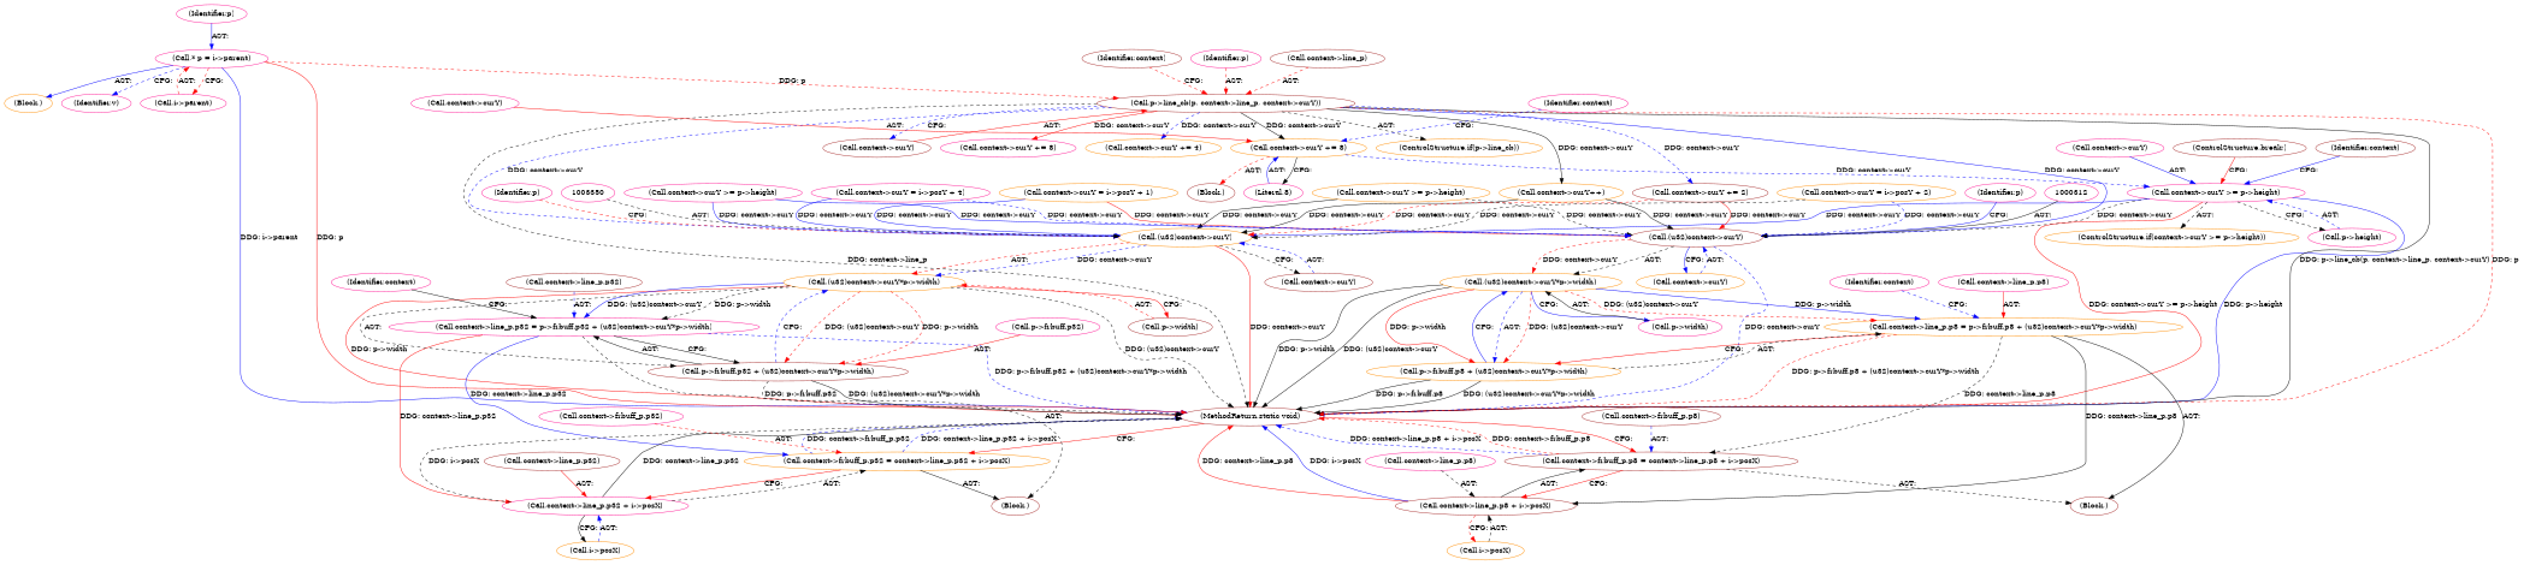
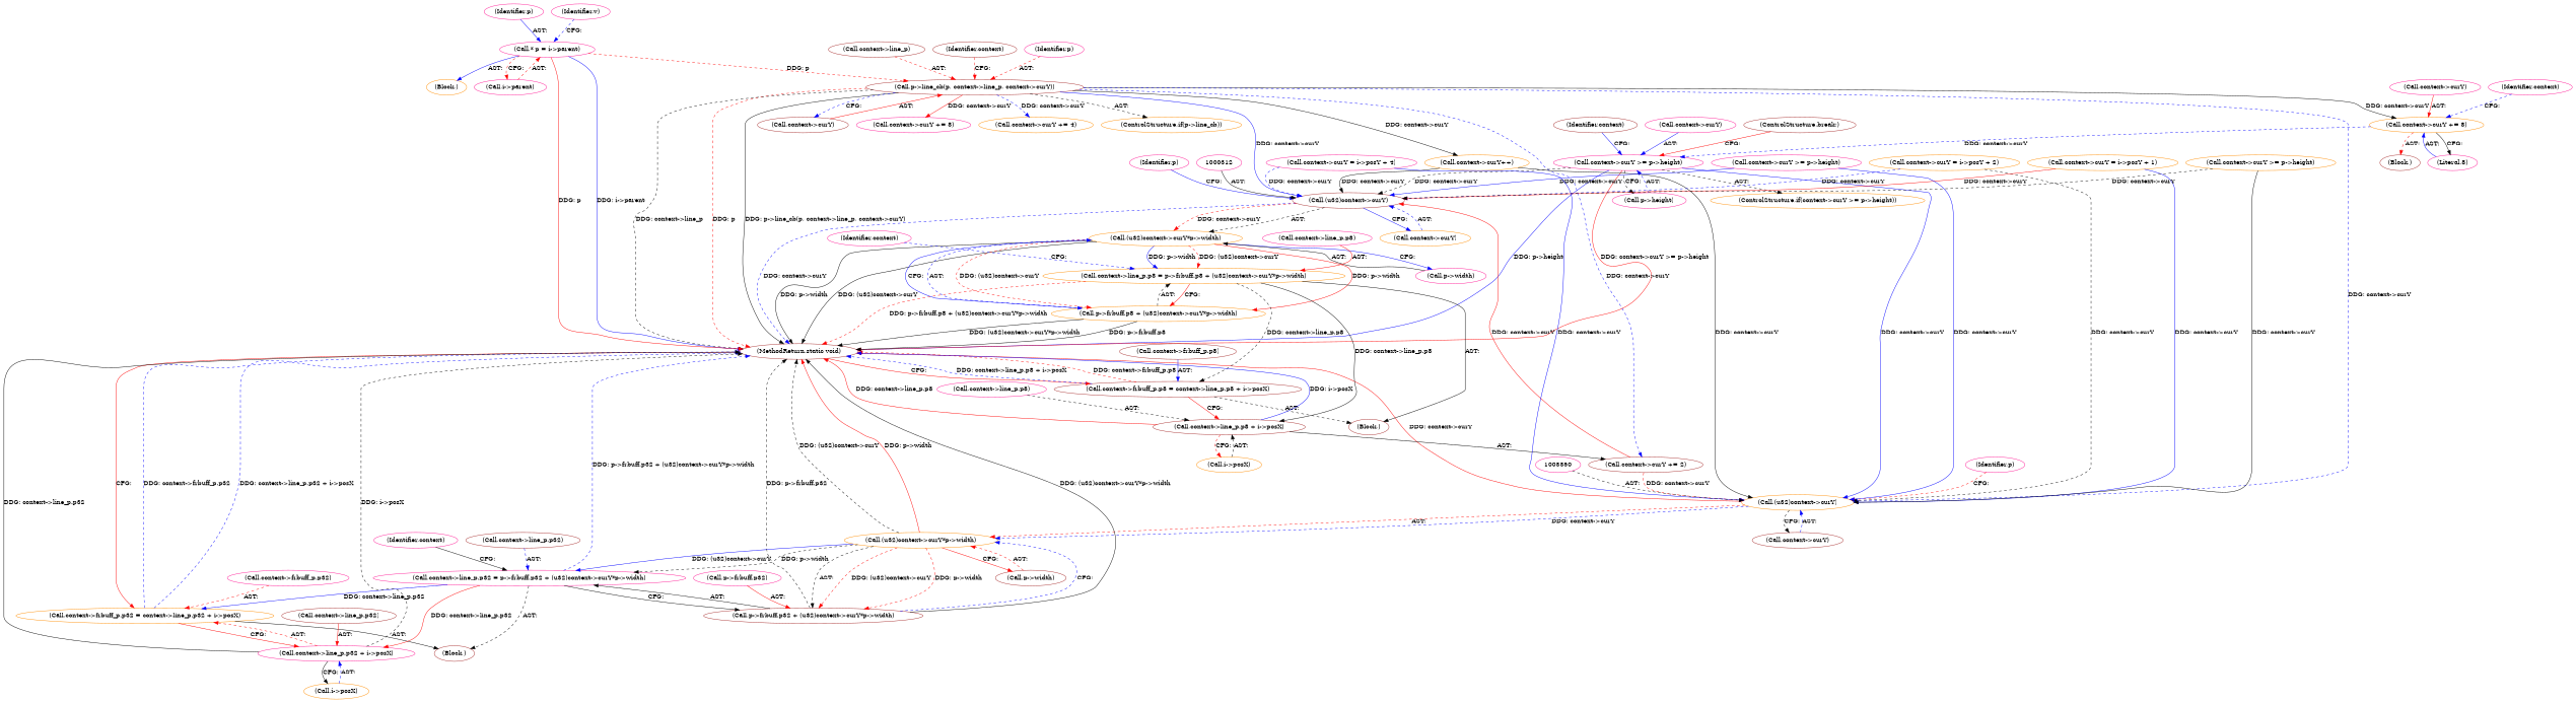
  digraph {
    node [color=deeppink]
    edge [color=blue style=solid]
    n1 [color=darkorange label="(Call,context->curY += 8)"]
    n2 [label="(Call,context->curY >= p->height)"]
    n3 [color=brown label="(Block,)"]
    n4 [label="(Literal,8)"]
    n5 [color=brown label="(Call,(u32)context->curY)"]
    n6 [color=darkorange label="(Call,(u32)context->curY)"]
    n7 [color=brown label="(MethodReturn,static void)"]
    n8 [label="(Call,p->height)"]
    n9 [color=darkorange label="(ControlStructure,if(context->curY >= p->height))"]
    n10 [color=brown label="(Call,p->line_cb(p, context->line_p, context->curY))"]
    n11 [color=brown label="(Call,context->curY)"]
    n12 [label="(Call,context->curY += 8)"]
    n13 [color=darkorange label="(Call,context->curY += 4)"]
    n14 [color=darkorange label="(Call,context->curY++)"]
    n15 [color=darkorange label="(ControlStructure,if(p->line_cb))"]
    n16 [color=brown label="(Call,context->curY += 2)"]
    n17 [color=darkorange label="(Call,(u32)context->curY*p->width)"]
    n18 [color=darkorange label="(Call,context->curY)"]
    n19 [color=darkorange label="(Call,(u32)context->curY*p->width)"]
    n20 [color=brown label="(Call,context->curY)"]
    n21 [color=brown label="(Call,context->frbuff_p.p8 = context->line_p.p8 + i->posX)"]
    n22 [color=darkorange label="(Call,context->frbuff_p.p32 = context->line_p.p32 + i->posX)"]
    n23 [label="(Call,* p = i->parent)"]
    n24 [label="(Call,i->parent)"]
    n25 [color=darkorange label="(Block,)"]
    n26 [color=darkorange label="(Call,context->line_p.p8 = p->frbuff.p8 + (u32)context->curY*p->width)"]
    n27 [color=darkorange label="(Call,p->frbuff.p8 + (u32)context->curY*p->width)"]
    n28 [label="(Call,p->width)"]
    n29 [color=brown label="(Call,context->line_p.p8 + i->posX)"]
    n30 [color=brown label="(Block,)"]
    n31 [color=darkorange label="(Call,i->posX)"]
    n32 [label="(Call,context->line_p.p32 = p->frbuff.p32 + (u32)context->curY*p->width)"]
    n33 [color=brown label="(Call,p->frbuff.p32 + (u32)context->curY*p->width)"]
    n34 [color=brown label="(Call,p->width)"]
    n35 [label="(Call,context->line_p.p32 + i->posX)"]
    n36 [color=brown label="(Block,)"]
    n37 [color=darkorange label="(Call,i->posX)"]
    n38 [label="(Call,p->frbuff.p32)"]
    n39 [label="(Call,context->line_p.p8)"]
    n40 [label="(Identifier,p)"]
    n41 [color=darkorange label="(Call,context->curY = i->posY + 2)"]
    n42 [color=darkorange label="(Call,context->curY = i->posY + 1)"]
    n43 [color=brown label="(Identifier,context)"]
    n44 [label="(Identifier,context)"]
    n45 [label="(Identifier,p)"]
    n46 [label="(Identifier,v)"]
    n47 [label="(Identifier,context)"]
    n48 [color=darkorange label="(Call,context->curY >= p->height)"]
    n49 [color=brown label="(Call,context->line_p)"]
    n50 [label="(Call,context->curY)"]
    n51 [label="(Call,context->curY >= p->height)"]
    n52 [color=brown label="(ControlStructure,break;)"]
    n53 [color=brown label="(Call,context->line_p.p32)"]
    n54 [color=brown label="(Identifier,context)"]
    n55 [label="(Call,context->curY)"]
    n56 [label="(Call,context->line_p.p8)"]
    n57 [label="(Call,context->frbuff_p.p32)"]
    n58 [label="(Identifier,context)"]
    n59 [label="(Call,context->curY = i->posY + 4)"]
    n60 [color=brown label="(Call,context->line_p.p32)"]
    n61 [label="(Identifier,p)"]
    n62 [color=brown label="(Call,context->frbuff_p.p8)"]
    n63 [label="(Identifier,p)"]
    1000312
    n65 [label=1003350]
    n1 -> n2 [label="DDG: context->curY" style=dashed]
    n1 -> n3 [color=red label="AST: " style=dashed]
    n1 -> n4 [color=black label="CFG: "]
    n2 -> n5 [color=black label="DDG: context->curY" style=dashed]
    n2 -> n6 [label="DDG: context->curY"]
    n2 -> n7 [label="DDG: p->height"]
    n2 -> n7 [color=red label="DDG: context->curY >= p->height"]
    n2 -> n8 [color=black label="CFG: " style=dashed]
    n2 -> n9 [color=black label="AST: " style=dashed]
    n4 -> n1 [label="AST: "]
    n5 -> n7 [label="DDG: context->curY" style=dashed]
    n5 -> n17 [color=black label="AST: " style=dashed]
    n5 -> n17 [color=red label="DDG: context->curY" style=dashed]
    n5 -> n18 [label="CFG: "]
    n6 -> n7 [color=red label="DDG: context->curY"]
    n6 -> n19 [color=red label="AST: " style=dashed]
    n6 -> n19 [label="DDG: context->curY" style=dashed]
    n6 -> n20 [color=black label="CFG: " style=dashed]
    n7 -> n21 [color=red label="CFG: "]
    n7 -> n22 [color=red label="CFG: "]
    n8 -> n2 [label="AST: " style=dashed]
    n10 -> n1 [color=black label="DDG: context->curY"]
    n10 -> n5 [label="DDG: context->curY"]
    n10 -> n6 [label="DDG: context->curY" style=dashed]
    n10 -> n7 [color=red label="DDG: p" style=dashed]
    n10 -> n7 [color=black label="DDG: context->line_p" style=dashed]
    n10 -> n7 [color=black label="DDG: p->line_cb(p, context->line_p, context->curY)"]
    n10 -> n11 [label="CFG: " style=dashed]
    n10 -> n12 [color=red label="DDG: context->curY"]
    n10 -> n13 [label="DDG: context->curY" style=dashed]
    n10 -> n14 [color=black label="DDG: context->curY"]
    n10 -> n15 [color=black label="AST: " style=dashed]
    n10 -> n16 [label="DDG: context->curY" style=dashed]
    n11 -> n10 [color=red label="AST: "]
    n14 -> n5 [color=black label="DDG: context->curY"]
    n14 -> n6 [color=black label="DDG: context->curY"]
    n16 -> n5 [color=red label="DDG: context->curY"]
    n16 -> n6 [color=red label="DDG: context->curY" style=dashed]
    n17 -> n7 [color=black label="DDG: p->width"]
    n17 -> n7 [color=black label="DDG: (u32)context->curY"]
    n17 -> n26 [color=red label="DDG: (u32)context->curY" style=dashed]
    n17 -> n26 [label="DDG: p->width"]
    n17 -> n27 [label="AST: " style=dashed]
    n17 -> n27 [color=red label="DDG: (u32)context->curY" style=dashed]
    n17 -> n27 [color=red label="DDG: p->width"]
    n17 -> n28 [label="CFG: "]
    n18 -> n5 [label="AST: " style=dashed]
    n19 -> n7 [color=black label="DDG: (u32)context->curY" style=dashed]
    n19 -> n7 [color=red label="DDG: p->width"]
    n19 -> n32 [label="DDG: (u32)context->curY"]
    n19 -> n32 [color=black label="DDG: p->width" style=dashed]
    n19 -> n33 [color=black label="AST: " style=dashed]
    n19 -> n33 [color=red label="DDG: (u32)context->curY" style=dashed]
    n19 -> n33 [color=red label="DDG: p->width" style=dashed]
    n19 -> n34 [color=red label="CFG: "]
    n20 -> n6 [label="AST: " style=dashed]
    n21 -> n7 [label="DDG: context->line_p.p8 + i->posX" style=dashed]
    n21 -> n7 [color=red label="DDG: context->frbuff_p.p8" style=dashed]
    n21 -> n29 [color=red label="CFG: "]
    n21 -> n30 [color=black label="AST: " style=dashed]
    n22 -> n7 [label="DDG: context->frbuff_p.p32" style=dashed]
    n22 -> n7 [label="DDG: context->line_p.p32 + i->posX" style=dashed]
    n22 -> n35 [color=red label="CFG: "]
    n22 -> n36 [color=black label="AST: "]
    n23 -> n7 [label="DDG: i->parent"]
    n23 -> n7 [color=red label="DDG: p"]
    n23 -> n10 [color=red label="DDG: p" style=dashed]
    n23 -> n24 [color=red label="CFG: " style=dashed]
    n23 -> n25 [label="AST: "]
    n24 -> n23 [color=red label="AST: " style=dashed]
    n26 -> n7 [color=red label="DDG: p->frbuff.p8 + (u32)context->curY*p->width" style=dashed]
    n26 -> n21 [color=black label="DDG: context->line_p.p8" style=dashed]
    n26 -> n27 [color=red label="CFG: "]
    n26 -> n29 [color=black label="DDG: context->line_p.p8"]
    n26 -> n30 [color=black label="AST: "]
    n27 -> n7 [color=black label="DDG: (u32)context->curY*p->width"]
    n27 -> n7 [color=black label="DDG: p->frbuff.p8"]
    n27 -> n17 [label="CFG: "]
    n27 -> n26 [color=black label="AST: " style=dashed]
    n28 -> n17 [color=black label="AST: "]
    n29 -> n7 [color=red label="DDG: context->line_p.p8"]
    n29 -> n7 [label="DDG: i->posX"]
-   n29 -> n21 [color=black label="AST: "]
+   n29 -> n16 [color=black label="AST: "]
    n29 -> n31 [color=red label="CFG: " style=dashed]
    n31 -> n29 [color=black label="AST: " style=dashed]
    n32 -> n7 [label="DDG: p->frbuff.p32 + (u32)context->curY*p->width" style=dashed]
    n32 -> n22 [label="DDG: context->line_p.p32"]
    n32 -> n33 [color=black label="CFG: "]
    n32 -> n35 [color=red label="DDG: context->line_p.p32"]
    n32 -> n36 [color=black label="AST: " style=dashed]
    n33 -> n7 [color=black label="DDG: p->frbuff.p32" style=dashed]
    n33 -> n7 [color=black label="DDG: (u32)context->curY*p->width"]
    n33 -> n19 [label="CFG: " style=dashed]
    n33 -> n32 [color=black label="AST: "]
    n34 -> n19 [color=red label="AST: " style=dashed]
    n35 -> n7 [color=black label="DDG: i->posX" style=dashed]
    n35 -> n7 [color=black label="DDG: context->line_p.p32"]
-   n35 -> n22 [color=black label="AST: " style=dashed]
+   n35 -> n22 [color=red label="AST: " style=dashed]
    n35 -> n37 [color=black label="CFG: "]
    n37 -> n35 [label="AST: " style=dashed]
    n38 -> n33 [color=red label="AST: "]
    n39 -> n26 [color=red label="AST: "]
    n40 -> n6 [color=red label="CFG: " style=dashed]
    n41 -> n5 [label="DDG: context->curY" style=dashed]
    n41 -> n6 [color=black label="DDG: context->curY" style=dashed]
    n42 -> n5 [color=red label="DDG: context->curY"]
    n42 -> n6 [label="DDG: context->curY"]
    n43 -> n2 [label="CFG: "]
    n44 -> n26 [label="CFG: " style=dashed]
    n45 -> n23 [label="AST: "]
-   n23 -> n46 [label="CFG: " style=dashed]
+   n46 -> n23 [label="CFG: " style=dashed]
    n47 -> n1 [label="CFG: " style=dashed]
    n48 -> n5 [color=black label="DDG: context->curY" style=dashed]
    n48 -> n6 [color=black label="DDG: context->curY"]
    n49 -> n10 [color=red label="AST: " style=dashed]
    n50 -> n2 [label="AST: "]
    n51 -> n5 [label="DDG: context->curY"]
    n51 -> n6 [label="DDG: context->curY"]
    n52 -> n2 [color=red label="CFG: "]
    n53 -> n35 [color=red label="AST: "]
    n54 -> n10 [color=red label="CFG: " style=dashed]
    n55 -> n1 [color=red label="AST: "]
    n56 -> n29 [color=black label="AST: " style=dashed]
    n57 -> n22 [color=red label="AST: " style=dashed]
    n58 -> n32 [color=black label="CFG: "]
    n59 -> n5 [label="DDG: context->curY" style=dashed]
    n59 -> n6 [label="DDG: context->curY"]
    n60 -> n32 [label="AST: " style=dashed]
    n61 -> n5 [label="CFG: "]
-   n62 -> n21 [label="AST: " style=dashed]
+   n62 -> n21 [label="AST: "]
    n63 -> n10 [color=red label="AST: " style=dashed]
    1000312 -> n5 [color=black label="AST: "]
    n65 -> n6 [color=black label="AST: " style=dashed]
  }
